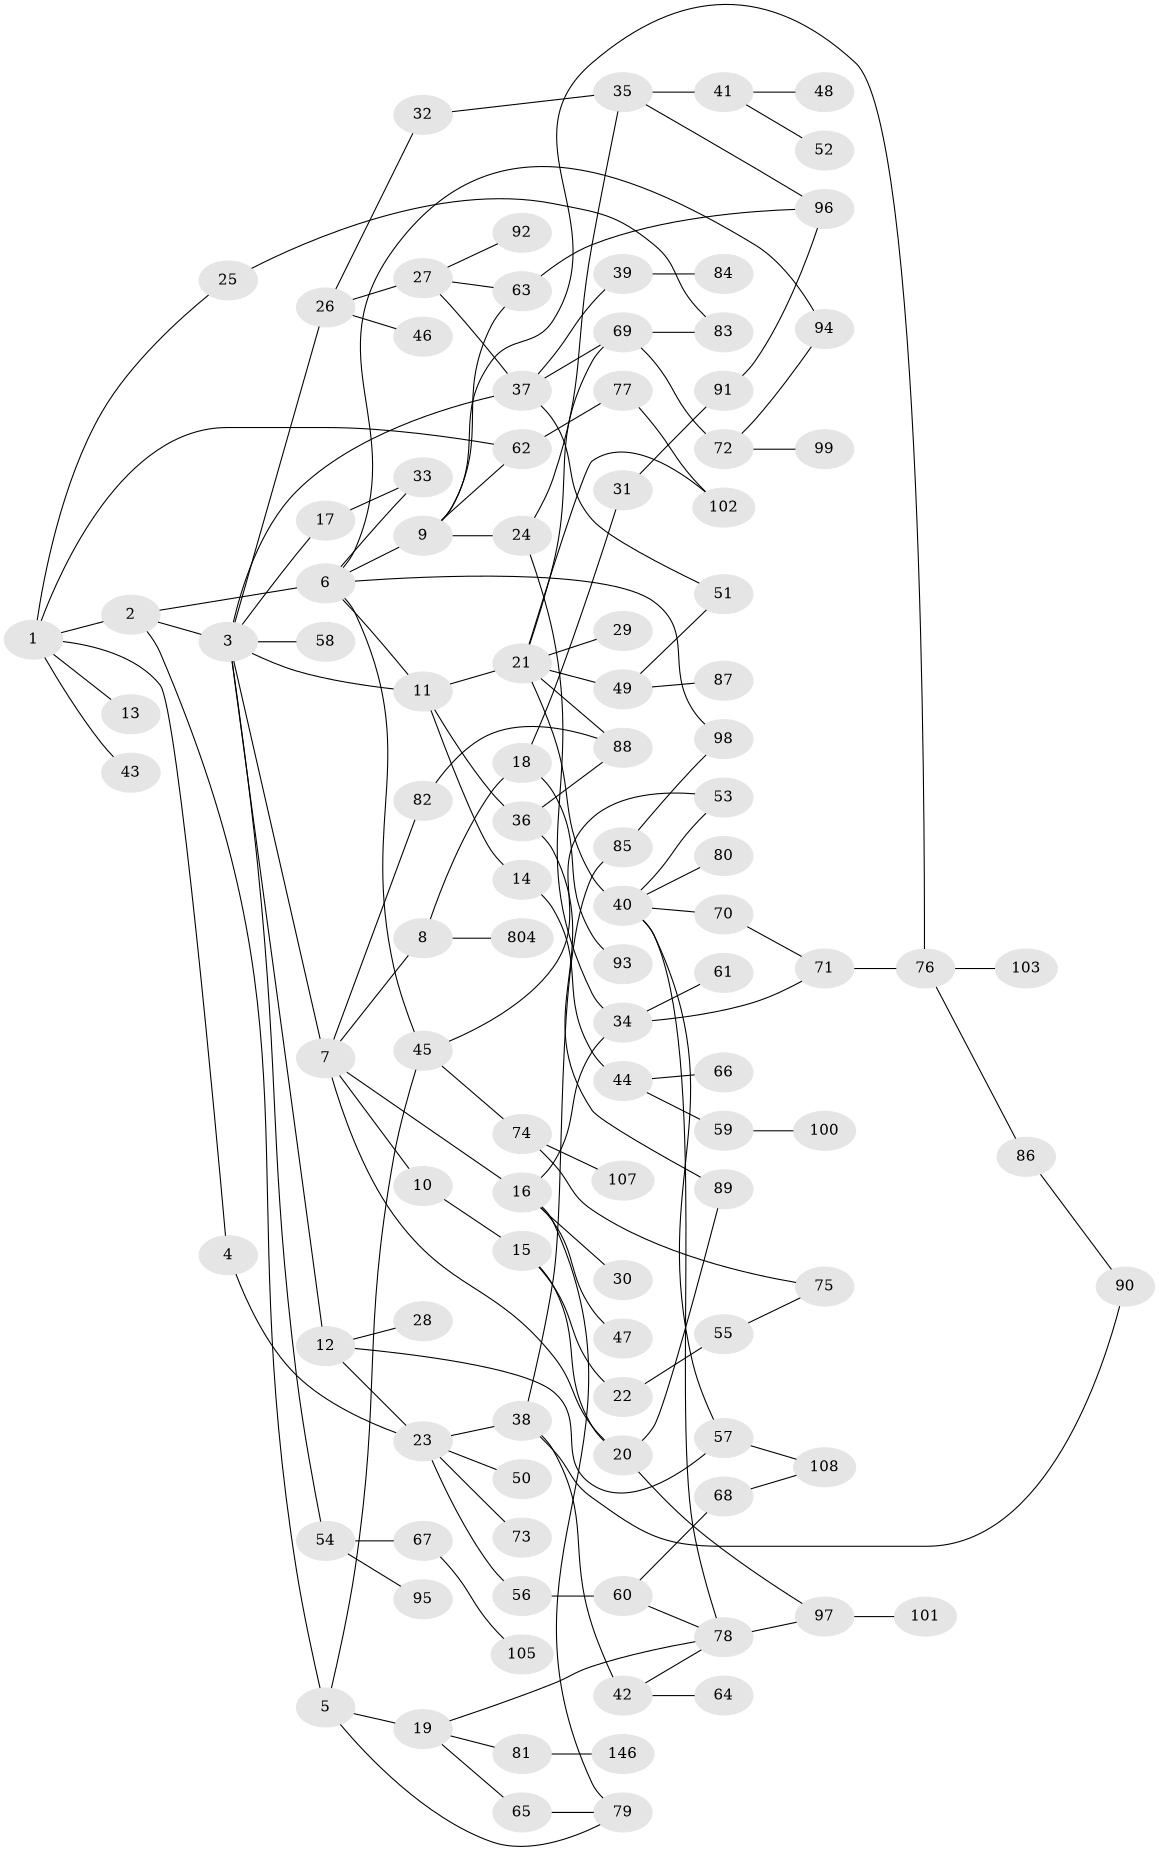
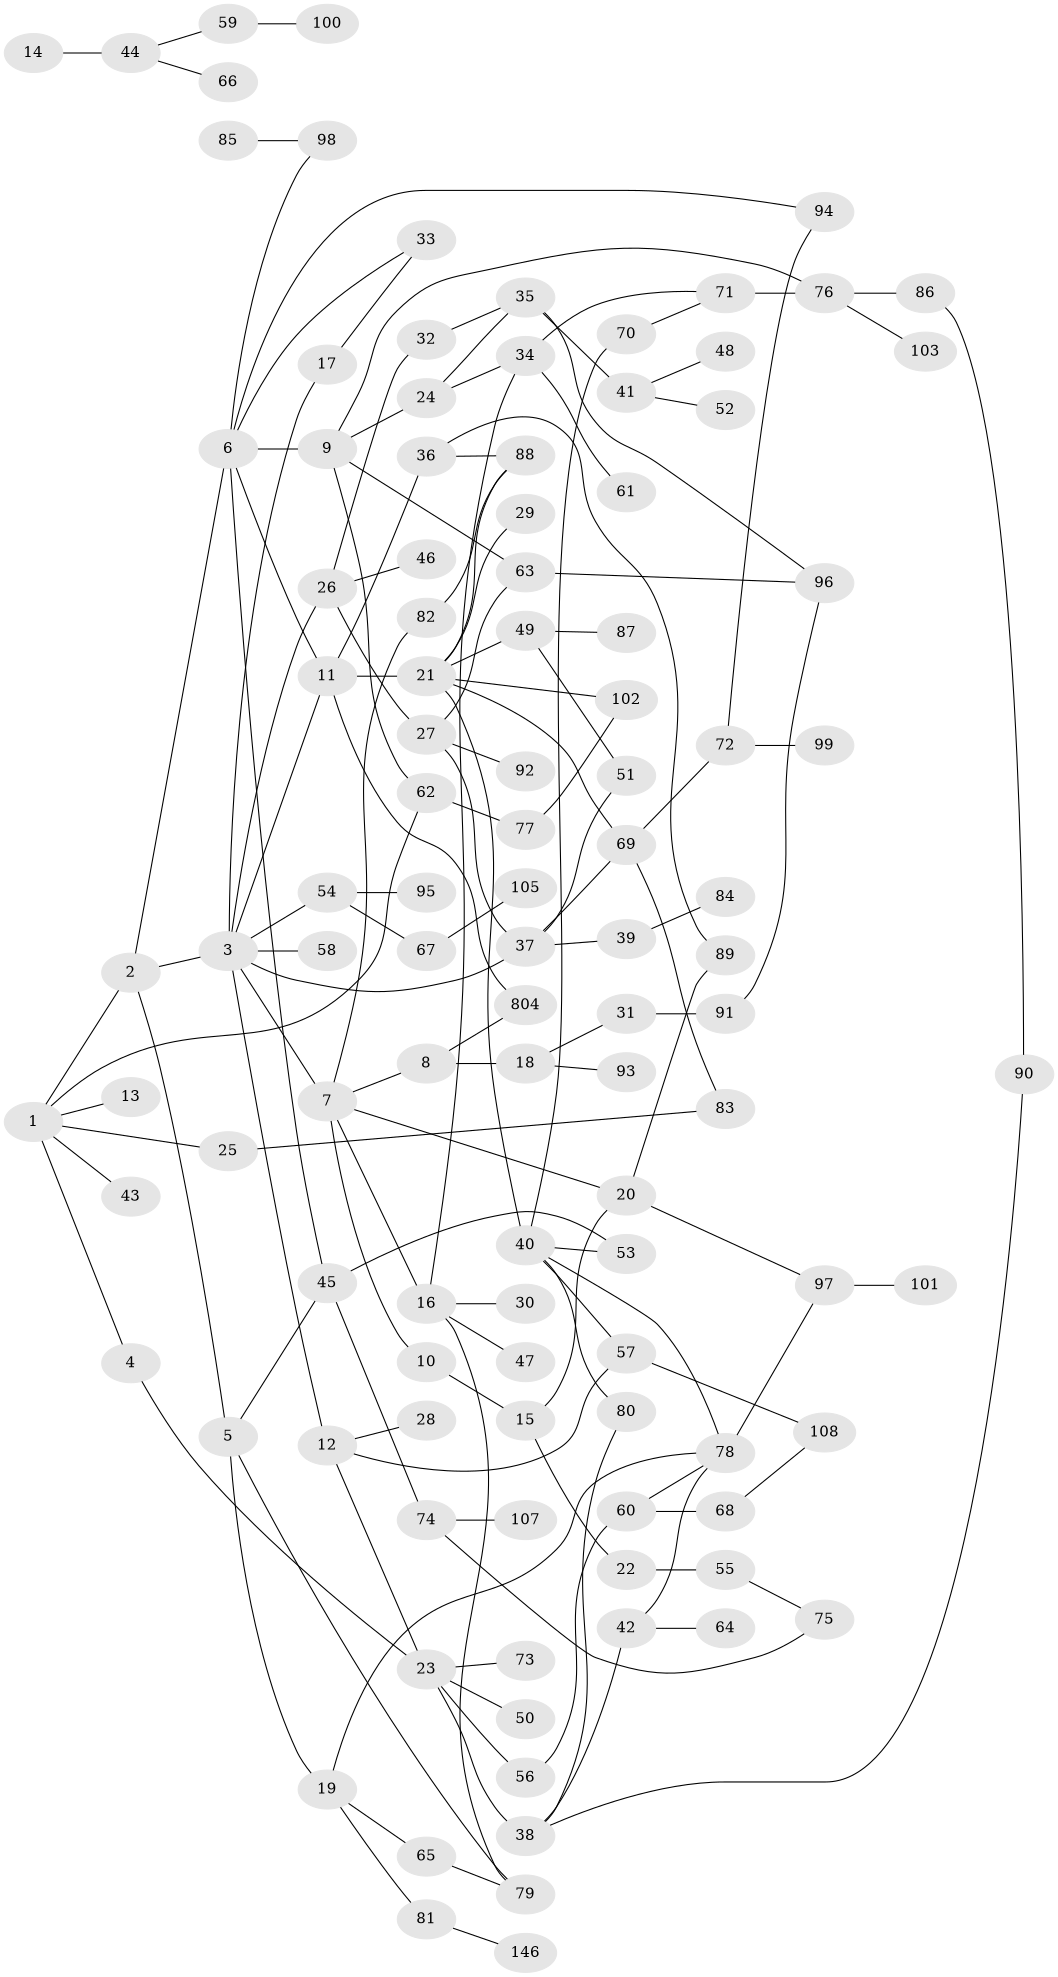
  graph {
    rankdir=LR
    node [color=gray90 style=filled]
    1
    2
    4
    13
    25
    43
    62
    3
    5
    6
    23
    83
    77
    7
    11
    12
    17
    26
    37
    54
    58
    19
    45
    79
    9
    33
    94
    98
    8
    10
    16
    20
    82
    14
    21
    36
    28
    57
    27
    32
    46
    69
    51
    39
    67
    95
    38
    50
    56
    73
    65
    78
    81
    53
    74
    24
    63
    76
    18
    n60 [label=804]
    15
    30
    34
    47
    89
    97
    88
    31
    93
    35
    96
    86
    103
    22
    44
    29
    40
    49
    102
    108
    59
    66
    55
    61
    71
    91
    n87 [label=146]
    101
    70
    80
    87
    72
    75
    42
    85
    90
    60
    41
    92
    48
    52
    84
    64
    100
    107
    105
    68
    99
    1 -- 2
    1 -- 4
    1 -- 13
    1 -- 25
    1 -- 43
    1 -- 62
    2 -- 3
    2 -- 5
    2 -- 6
    4 -- 23
    25 -- 83
    62 -- 77
    3 -- 7
    3 -- 11
    3 -- 12
    3 -- 17
    3 -- 26
    3 -- 37
    3 -- 54
    3 -- 58
    5 -- 19
    5 -- 45
    5 -- 79
    6 -- 11
    6 -- 45
    6 -- 9
    6 -- 33
    6 -- 94
    6 -- 98
    23 -- 38
    23 -- 50
    23 -- 56
    23 -- 73
    77 -- 102
    7 -- 8
    7 -- 10
    7 -- 16
    7 -- 20
    7 -- 82
-   11 -- 14
+   11 -- n60
    11 -- 21
    11 -- 36
    12 -- 23
    12 -- 28
    12 -- 57
    17 -- 33
    26 -- 27
    26 -- 32
    26 -- 46
    37 -- 69
    37 -- 51
    37 -- 39
    54 -- 67
    54 -- 95
    19 -- 65
    19 -- 78
    19 -- 81
    45 -- 53
    45 -- 74
    9 -- 62
    9 -- 24
    9 -- 63
    9 -- 76
    8 -- 18
    8 -- n60
    10 -- 15
    16 -- 79
    16 -- 30
    16 -- 34
    16 -- 47
    20 -- 89
    20 -- 97
    82 -- 88
    14 -- 44
    21 -- 69
    21 -- 88
    21 -- 29
    21 -- 40
    21 -- 49
    21 -- 102
    36 -- 89
    36 -- 88
    57 -- 108
    27 -- 37
    27 -- 63
    27 -- 92
    32 -- 35
    69 -- 83
    69 -- 72
    39 -- 84
    67 -- 105
    38 -- 42
-   38 -- 85
+   38 -- 80
    38 -- 90
    56 -- 60
    65 -- 79
    78 -- 97
    81 -- n87
    74 -- 75
    74 -- 107
    24 -- 34
    24 -- 35
    63 -- 96
    76 -- 86
    76 -- 103
    18 -- 31
    18 -- 93
    15 -- 20
    15 -- 22
    34 -- 61
    34 -- 71
    97 -- 101
    31 -- 91
    35 -- 96
    35 -- 41
    86 -- 90
    22 -- 55
    44 -- 59
    44 -- 66
    40 -- 57
    40 -- 78
    40 -- 53
    40 -- 70
    40 -- 80
    49 -- 51
    49 -- 87
    59 -- 100
    55 -- 75
    71 -- 76
    91 -- 96
    70 -- 71
    72 -- 94
    72 -- 99
    42 -- 78
    42 -- 64
    85 -- 98
    60 -- 78
    60 -- 68
    41 -- 48
    41 -- 52
    68 -- 108
  }
